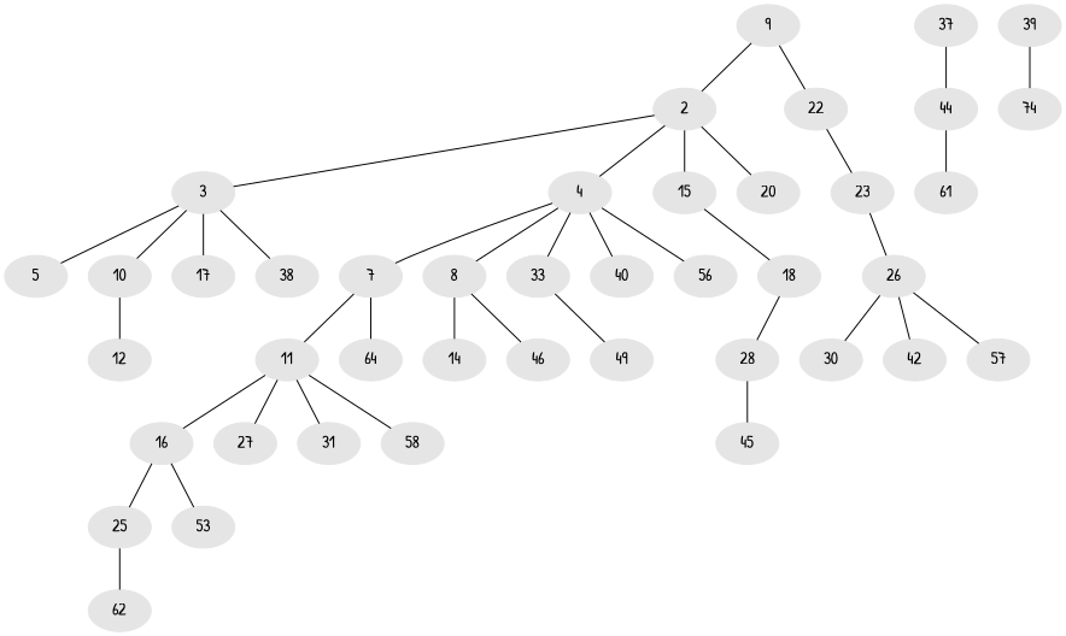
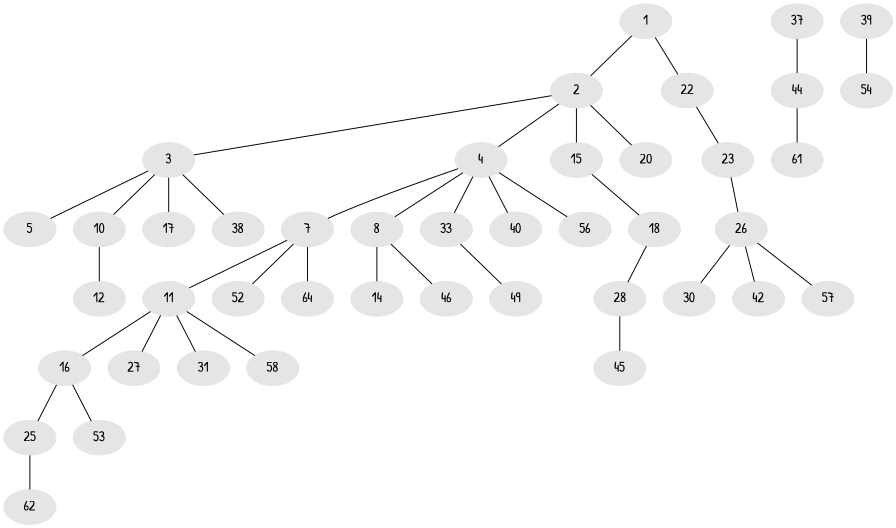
  graph {
    fontname="Patrick Hand"
    node [color=gray90 fontname="Patrick Hand" style=filled]
    edge [fontname="Patrick Hand"]
-   1 [super="+9" label=9]
+   1 [super="+9"]
    2 [super="+41"]
    22
    3 [super="+6"]
    4 [super="+32"]
    15 [super="+21"]
    20
    23 [super="+35"]
    5
    10 [super="+60"]
    17
    38
    7 [super="+47"]
    8 [super="+13"]
    33 [super="+51"]
    40
    56
    18 [super="+24"]
    12 [super="+34"]
    37
    44
    11 [super="+63"]
+   52
    64
    14
    46
    49
    16 [super="+19"]
    27
    31 [super="+59"]
    58
    25 [super="+55"]
    53
    28 [super="+43"]
    62
    45
    26 [super="+48"]
    30
    42
    57
    39 [super="+50"]
-   54 [super="+65" label=74]
+   54 [super="+65"]
    61
    1 -- 2
    1 -- 22
    2 -- 3
    2 -- 4
    2 -- 15
    2 -- 20
    22 -- 23
    3 -- 5
    3 -- 10
    3 -- 17
    3 -- 38
    4 -- 7
    4 -- 8
    4 -- 33
    4 -- 40
    4 -- 56
    15 -- 18
    23 -- 26
    10 -- 12
    7 -- 11
+   7 -- 52
    7 -- 64
    8 -- 14
    8 -- 46
    33 -- 49
    18 -- 28
    37 -- 44
    44 -- 61
    11 -- 16
    11 -- 27
    11 -- 31
    11 -- 58
    16 -- 25
    16 -- 53
    25 -- 62
    28 -- 45
    26 -- 30
    26 -- 42
    26 -- 57
    39 -- 54
  }
